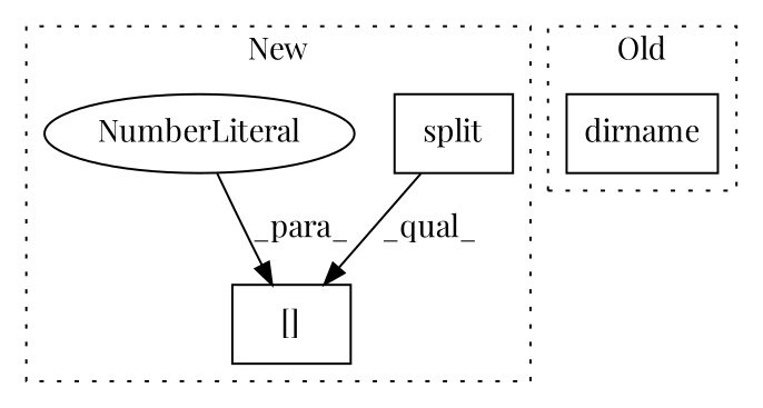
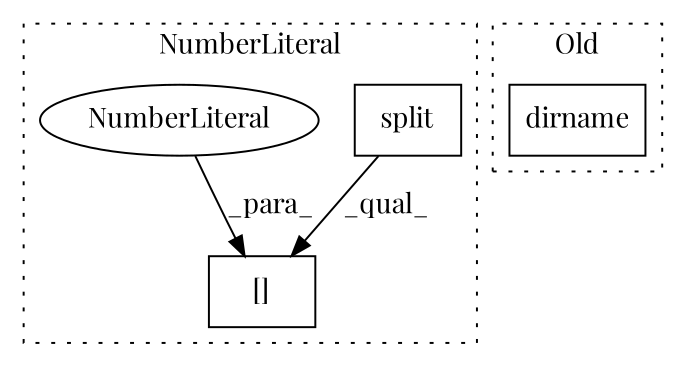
  digraph {
    fontname="Playfair Display"
    node [a=32 shape=box fontname="Playfair Display"]
    edge [fontname="Playfair Display"]
    n1 [l="6,1" label=split s="508,518"]
    n2 [a=2 l="64,1" label="[]" s="533,598"]
    n3 [a=34 l=1 label=NumberLiteral s=597 shape=ellipse]
    n4 [l="8,1" label=dirname s="615,631"]
    subgraph cluster_1 {
-     label=New
+     label=NumberLiteral
      style=dotted
      n1
      n2
      n3
    }
    subgraph cluster_2 {
      label=Old
      style=dotted
      n4
    }
    n1 -> n2 [label=_qual_]
    n3 -> n2 [label=_para_]
  }
